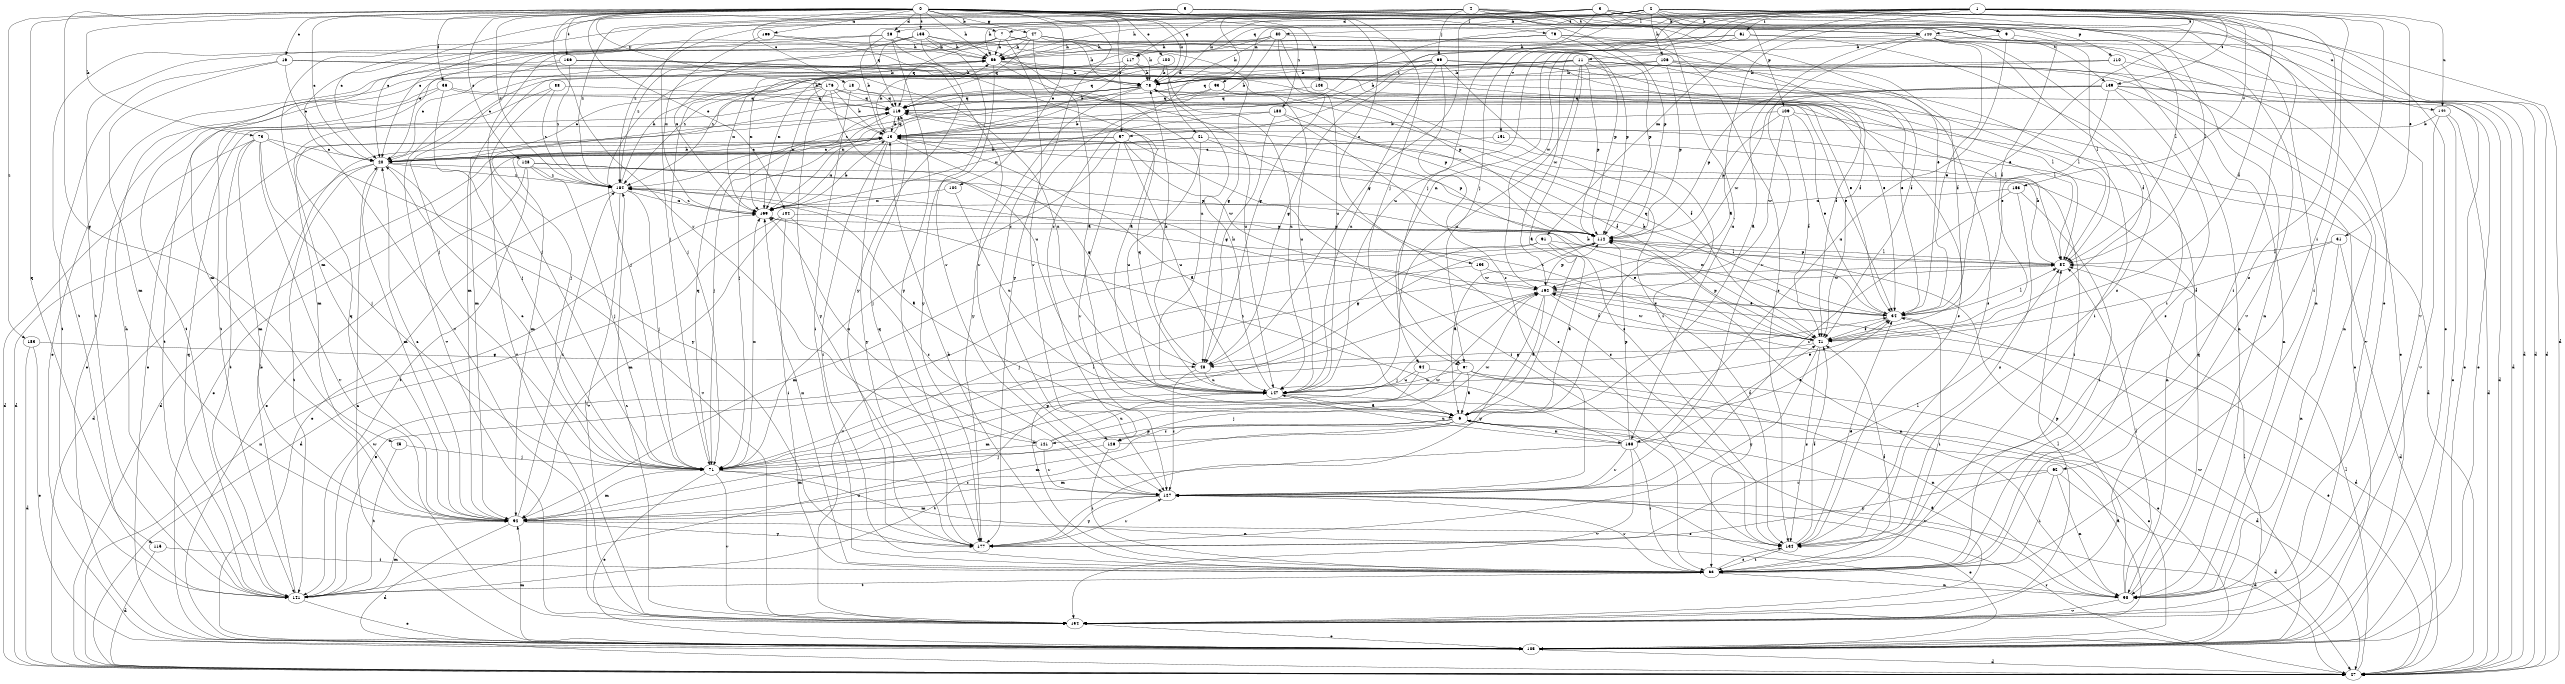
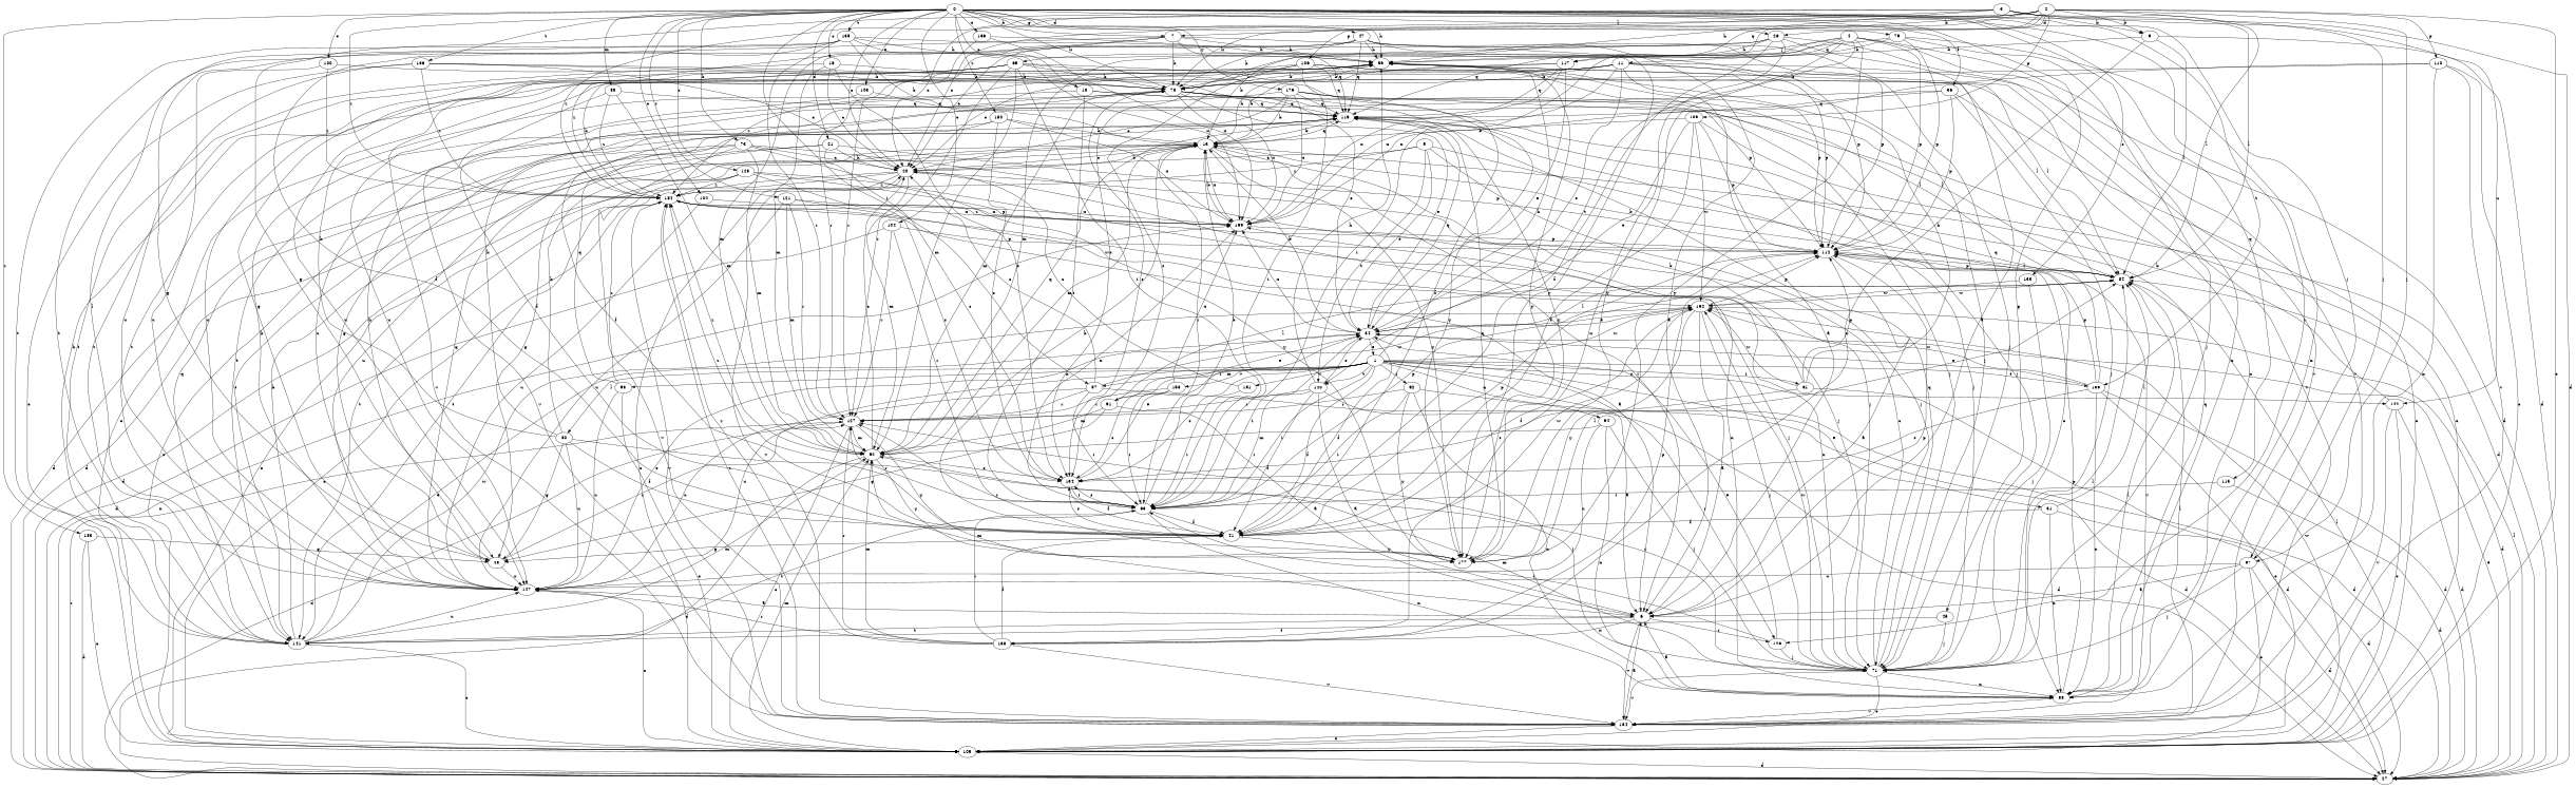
  strict digraph {
    0
    7
    16
    18
    20
    21
    26
    36
    45
    47
    56
    57
    67
    73
    78
    79
    88
    100
    102
    103
    104
    115
    121
    126
    128
    133
    135
    136
    139
    142
    166
    176
    180
    183
    184
    112
    119
    141
    127
    134
    92
    63
    84
    105
    154
    27
    98
    13
    147
    6
    41
    177
    71
    162
    34
    169
    48
    1
    31
    61
    62
    80
    91
    93
    94
    140
    151
    153
    168
    2
    9
    106
    109
    110
    117
    11
    3
    4
    69
    5
    0 -> 7 [label=b]
    0 -> 16 [label=c]
    0 -> 18 [label=c]
    0 -> 20 [label=c]
    0 -> 21 [label=d]
    0 -> 26 [label=d]
    0 -> 36 [label=f]
    0 -> 45 [label=g]
    0 -> 47 [label=g]
    0 -> 56 [label=h]
    0 -> 57 [label=i]
    0 -> 67 [label=j]
    0 -> 73 [label=k]
    0 -> 78 [label=k]
    0 -> 79 [label=l]
+   0 -> 88 [label=m]
    0 -> 100 [label=o]
    0 -> 102 [label=o]
    0 -> 103 [label=o]
    0 -> 104 [label=o]
    0 -> 115 [label=q]
    0 -> 121 [label=r]
    0 -> 126 [label=r]
    0 -> 128 [label=s]
    0 -> 133 [label=s]
    0 -> 135 [label=t]
    0 -> 136 [label=t]
    0 -> 139 [label=t]
    0 -> 142 [label=u]
    0 -> 166 [label=x]
    0 -> 176 [label=y]
    0 -> 180 [label=z]
    0 -> 183 [label=z]
    0 -> 184 [label=z]
    7 -> 56 [label=h]
    7 -> 78 [label=k]
    7 -> 184 [label=z]
    7 -> 112 [label=p]
    7 -> 119 [label=q]
    7 -> 141 [label=t]
    7 -> 127 [label=r]
    16 -> 20 [label=c]
    16 -> 78 [label=k]
    16 -> 141 [label=t]
    16 -> 134 [label=s]
    16 -> 92 [label=m]
    18 -> 119 [label=q]
    18 -> 63 [label=i]
    18 -> 84 [label=l]
    18 -> 105 [label=o]
    20 -> 184 [label=z]
    20 -> 141 [label=t]
    20 -> 92 [label=m]
    20 -> 154 [label=v]
    20 -> 27 [label=d]
    20 -> 98 [label=n]
    20 -> 13 [label=b]
    21 -> 20 [label=h]
    21 -> 112 [label=p]
    21 -> 134 [label=s]
    21 -> 105 [label=o]
    21 -> 147 [label=u]
    26 -> 20 [label=c]
    26 -> 56 [label=h]
    26 -> 154 [label=v]
    26 -> 13 [label=b]
    26 -> 6 [label=a]
    26 -> 41 [label=f]
    26 -> 177 [label=y]
    36 -> 112 [label=p]
    36 -> 119 [label=q]
    36 -> 141 [label=t]
    36 -> 105 [label=o]
    36 -> 71 [label=j]
    45 -> 141 [label=t]
    45 -> 71 [label=j]
    47 -> 56 [label=h]
    47 -> 78 [label=k]
    47 -> 112 [label=p]
    47 -> 119 [label=q]
    47 -> 92 [label=m]
    47 -> 6 [label=a]
    47 -> 41 [label=f]
    47 -> 71 [label=j]
    56 -> 78 [label=k]
    56 -> 112 [label=p]
    56 -> 84 [label=l]
    56 -> 154 [label=v]
    56 -> 147 [label=u]
    56 -> 177 [label=y]
    56 -> 71 [label=j]
    57 -> 20 [label=c]
    57 -> 127 [label=r]
    57 -> 63 [label=i]
    57 -> 27 [label=d]
    57 -> 147 [label=u]
    57 -> 162 [label=w]
    67 -> 105 [label=o]
    67 -> 27 [label=d]
    67 -> 147 [label=u]
    67 -> 6 [label=a]
    67 -> 71 [label=j]
    73 -> 20 [label=c]
    73 -> 141 [label=t]
    73 -> 92 [label=m]
    73 -> 154 [label=v]
    73 -> 27 [label=d]
    73 -> 177 [label=y]
    73 -> 71 [label=j]
    78 -> 119 [label=q]
    78 -> 134 [label=s]
    78 -> 92 [label=m]
    78 -> 105 [label=o]
    78 -> 177 [label=y]
    78 -> 71 [label=j]
    78 -> 34 [label=e]
    78 -> 169 [label=x]
    79 -> 56 [label=h]
    79 -> 112 [label=p]
    79 -> 134 [label=s]
    79 -> 98 [label=n]
    79 -> 71 [label=j]
    88 -> 184 [label=z]
    88 -> 119 [label=q]
    88 -> 92 [label=m]
    88 -> 154 [label=v]
    100 -> 78 [label=k]
    100 -> 184 [label=z]
    100 -> 147 [label=u]
    102 -> 147 [label=u]
    102 -> 169 [label=x]
    103 -> 119 [label=q]
    103 -> 41 [label=f]
    104 -> 112 [label=p]
    104 -> 127 [label=r]
-   104 -> 92 [label=m]
    104 -> 63 [label=i]
    104 -> 27 [label=d]
    115 -> 63 [label=i]
    115 -> 27 [label=d]
    121 -> 127 [label=r]
    121 -> 92 [label=m]
    121 -> 147 [label=u]
    121 -> 162 [label=w]
    121 -> 169 [label=x]
    126 -> 63 [label=i]
    126 -> 71 [label=j]
    126 -> 34 [label=e]
    128 -> 184 [label=z]
    128 -> 112 [label=p]
    128 -> 141 [label=t]
    128 -> 134 [label=s]
    128 -> 105 [label=o]
    128 -> 71 [label=j]
-   133 -> 98 [label=n]
    133 -> 71 [label=j]
    133 -> 162 [label=w]
    135 -> 56 [label=h]
    135 -> 141 [label=t]
    135 -> 127 [label=r]
    135 -> 13 [label=b]
-   135 -> 147 [label=u]
+   135 -> 147 [label=l]
    135 -> 177 [label=y]
    135 -> 169 [label=x]
    135 -> 48 [label=g]
    136 -> 20 [label=c]
    136 -> 78 [label=k]
    136 -> 184 [label=z]
    136 -> 105 [label=o]
    136 -> 147 [label=u]
    136 -> 34 [label=e]
    139 -> 112 [label=p]
    139 -> 119 [label=q]
    139 -> 134 [label=s]
    139 -> 105 [label=o]
    139 -> 27 [label=d]
    139 -> 98 [label=n]
    139 -> 162 [label=w]
    139 -> 34 [label=e]
    142 -> 105 [label=o]
    142 -> 154 [label=v]
    142 -> 27 [label=d]
    142 -> 13 [label=b]
    166 -> 56 [label=h]
    166 -> 127 [label=r]
    166 -> 169 [label=x]
    176 -> 20 [label=c]
    176 -> 119 [label=q]
    176 -> 84 [label=l]
    176 -> 13 [label=b]
    176 -> 147 [label=u]
    176 -> 177 [label=y]
    176 -> 71 [label=j]
    176 -> 169 [label=x]
    180 -> 134 [label=s]
    180 -> 13 [label=b]
    180 -> 41 [label=f]
    180 -> 169 [label=x]
    180 -> 48 [label=g]
    183 -> 105 [label=o]
    183 -> 27 [label=d]
    183 -> 48 [label=g]
    184 -> 56 [label=h]
    184 -> 105 [label=o]
    184 -> 154 [label=v]
    184 -> 6 [label=a]
    184 -> 71 [label=j]
    184 -> 169 [label=x]
    112 -> 84 [label=l]
    112 -> 154 [label=v]
    112 -> 6 [label=a]
    119 -> 13 [label=b]
    119 -> 71 [label=j]
    141 -> 56 [label=h]
    141 -> 119 [label=q]
    141 -> 92 [label=m]
    141 -> 105 [label=o]
    141 -> 13 [label=b]
    141 -> 147 [label=u]
    141 -> 162 [label=w]
    141 -> 34 [label=e]
    127 -> 92 [label=m]
    127 -> 105 [label=o]
    127 -> 27 [label=d]
    127 -> 177 [label=y]
    134 -> 63 [label=i]
    134 -> 41 [label=f]
    134 -> 34 [label=e]
    92 -> 20 [label=c]
    92 -> 184 [label=z]
    92 -> 119 [label=q]
    92 -> 134 [label=s]
    92 -> 27 [label=d]
    92 -> 177 [label=y]
    63 -> 112 [label=p]
    63 -> 141 [label=t]
    63 -> 127 [label=r]
    63 -> 134 [label=s]
    63 -> 98 [label=n]
    63 -> 13 [label=b]
    63 -> 41 [label=f]
    63 -> 169 [label=x]
    84 -> 112 [label=p]
    84 -> 13 [label=b]
    84 -> 162 [label=w]
    105 -> 20 [label=c]
    105 -> 92 [label=m]
    105 -> 84 [label=l]
    105 -> 27 [label=d]
    105 -> 162 [label=w]
    154 -> 184 [label=z]
    154 -> 84 [label=l]
    154 -> 105 [label=o]
    154 -> 6 [label=a]
    27 -> 127 [label=r]
    27 -> 84 [label=l]
    27 -> 34 [label=e]
    27 -> 169 [label=x]
    98 -> 112 [label=p]
    98 -> 119 [label=q]
    98 -> 84 [label=l]
    98 -> 154 [label=v]
    98 -> 6 [label=a]
    13 -> 20 [label=c]
    13 -> 56 [label=h]
    13 -> 119 [label=q]
    13 -> 92 [label=m]
    13 -> 63 [label=i]
    13 -> 27 [label=d]
-   13 -> 6 [label=a]
+   13 -> 6 [label=i]
    13 -> 177 [label=y]
    13 -> 169 [label=x]
    13 -> 48 [label=g]
    147 -> 78 [label=k]
    147 -> 119 [label=q]
    147 -> 105 [label=o]
    147 -> 6 [label=a]
    147 -> 34 [label=e]
    6 -> 126 [label=r]
-   6 -> 121 [label=p]
+   6 -> 112 [label=p]
    6 -> 141 [label=t]
    6 -> 92 [label=m]
    6 -> 154 [label=v]
    6 -> 168 [label=x]
    41 -> 184 [label=z]
    41 -> 112 [label=p]
    41 -> 134 [label=s]
    41 -> 13 [label=b]
    41 -> 177 [label=y]
    41 -> 162 [label=w]
    41 -> 48 [label=g]
    177 -> 119 [label=q]
    177 -> 127 [label=r]
    177 -> 84 [label=l]
    71 -> 20 [label=c]
    71 -> 119 [label=q]
    71 -> 127 [label=r]
    71 -> 92 [label=m]
    71 -> 84 [label=l]
    71 -> 105 [label=o]
    71 -> 154 [label=v]
    71 -> 98 [label=n]
    71 -> 162 [label=w]
    71 -> 169 [label=x]
    162 -> 112 [label=p]
    162 -> 27 [label=d]
    162 -> 6 [label=a]
    162 -> 41 [label=f]
    162 -> 177 [label=y]
    162 -> 71 [label=j]
    162 -> 34 [label=e]
    34 -> 119 [label=q]
    34 -> 63 [label=i]
    34 -> 84 [label=l]
    34 -> 13 [label=b]
    34 -> 41 [label=f]
    34 -> 169 [label=x]
    169 -> 184 [label=z]
    169 -> 112 [label=p]
    169 -> 13 [label=b]
    48 -> 78 [label=k]
    48 -> 127 [label=r]
    48 -> 147 [label=u]
    1 -> 56 [label=h]
    1 -> 57 [label=i]
    1 -> 126 [label=r]
    1 -> 139 [label=t]
    1 -> 142 [label=u]
    1 -> 134 [label=s]
    1 -> 63 [label=i]
    1 -> 147 [label=u]
    1 -> 6 [label=a]
    1 -> 41 [label=f]
    1 -> 162 [label=w]
-   1 -> 34 [label=e]
+   34 -> 1 [label=e]
    1 -> 31 [label=e]
    1 -> 61 [label=i]
    1 -> 62 [label=i]
    1 -> 80 [label=l]
    1 -> 91 [label=m]
    1 -> 93 [label=n]
    1 -> 94 [label=n]
    1 -> 140 [label=t]
    1 -> 151 [label=v]
    1 -> 153 [label=v]
    31 -> 84 [label=l]
    31 -> 27 [label=d]
    31 -> 98 [label=n]
    31 -> 41 [label=f]
    61 -> 56 [label=h]
+   61 -> 112 [label=p]
    61 -> 134 [label=s]
    61 -> 27 [label=d]
    61 -> 13 [label=b]
    61 -> 162 [label=w]
    62 -> 127 [label=r]
    62 -> 63 [label=i]
    62 -> 27 [label=d]
    62 -> 98 [label=n]
    62 -> 177 [label=y]
    80 -> 56 [label=h]
    80 -> 78 [label=k]
    80 -> 13 [label=b]
    80 -> 147 [label=u]
    80 -> 41 [label=f]
    80 -> 71 [label=j]
    80 -> 48 [label=g]
    91 -> 92 [label=m]
    91 -> 84 [label=l]
    91 -> 6 [label=a]
    91 -> 34 [label=e]
    91 -> 48 [label=g]
    93 -> 184 [label=z]
    93 -> 119 [label=q]
    93 -> 105 [label=o]
    93 -> 147 [label=u]
    94 -> 92 [label=m]
    94 -> 98 [label=n]
    94 -> 147 [label=u]
-   57 -> 71 [label=j]
+   94 -> 71 [label=j]
    140 -> 56 [label=h]
    140 -> 127 [label=r]
    140 -> 63 [label=i]
    140 -> 27 [label=d]
    140 -> 6 [label=a]
    140 -> 41 [label=f]
    140 -> 34 [label=e]
    151 -> 20 [label=c]
    151 -> 63 [label=i]
    153 -> 127 [label=r]
    153 -> 134 [label=s]
    153 -> 63 [label=i]
    153 -> 169 [label=x]
    168 -> 184 [label=z]
    168 -> 112 [label=p]
    168 -> 127 [label=r]
    168 -> 92 [label=m]
    168 -> 63 [label=i]
    168 -> 154 [label=v]
-   168 -> 147 [label=u]
+   168 -> 147 [label=r]
    168 -> 41 [label=f]
    2 -> 7 [label=b]
    2 -> 20 [label=c]
    2 -> 26 [label=d]
    2 -> 67 [label=j]
    2 -> 184 [label=z]
    2 -> 63 [label=i]
    2 -> 84 [label=l]
    2 -> 105 [label=o]
-   2 -> 154 [label=v]
+   110 -> 154 [label=v]
    2 -> 9 [label=b]
-   2 -> 106 [label=h]
+   2 -> 106 [label=p]
    2 -> 109 [label=p]
    2 -> 110 [label=p]
    2 -> 117 [label=q]
    9 -> 84 [label=l]
    9 -> 27 [label=d]
    9 -> 168 [label=x]
    9 -> 11 [label=b]
-   106 -> 78 [label=k]
+   106 -> 78 [label=l]
    106 -> 184 [label=z]
    106 -> 112 [label=p]
    106 -> 119 [label=q]
    106 -> 134 [label=s]
    106 -> 63 [label=i]
    106 -> 154 [label=v]
    109 -> 112 [label=p]
    109 -> 27 [label=d]
    109 -> 13 [label=b]
    109 -> 41 [label=f]
    109 -> 162 [label=w]
    109 -> 34 [label=e]
    110 -> 78 [label=k]
    110 -> 105 [label=o]
    110 -> 98 [label=n]
    110 -> 169 [label=x]
    117 -> 78 [label=k]
    117 -> 119 [label=q]
    117 -> 13 [label=b]
    117 -> 34 [label=e]
    117 -> 169 [label=x]
    11 -> 20 [label=c]
    11 -> 78 [label=k]
    11 -> 112 [label=p]
    11 -> 141 [label=t]
    11 -> 27 [label=d]
    11 -> 98 [label=n]
    11 -> 147 [label=u]
    11 -> 6 [label=a]
    11 -> 34 [label=e]
    11 -> 169 [label=x]
    3 -> 20 [label=c]
    3 -> 56 [label=h]
    3 -> 67 [label=j]
    3 -> 78 [label=k]
    3 -> 84 [label=l]
    3 -> 27 [label=d]
-   3 -> 41 [label=f]
    3 -> 48 [label=g]
    3 -> 9 [label=b]
    4 -> 112 [label=p]
    4 -> 119 [label=q]
    4 -> 92 [label=m]
    4 -> 154 [label=v]
    4 -> 98 [label=n]
    4 -> 177 [label=y]
    4 -> 140 [label=t]
    4 -> 168 [label=x]
    4 -> 117 [label=q]
    4 -> 69 [label=j]
    69 -> 78 [label=k]
    69 -> 141 [label=t]
    69 -> 127 [label=r]
    69 -> 92 [label=m]
    69 -> 63 [label=i]
    69 -> 84 [label=l]
    69 -> 147 [label=u]
    69 -> 41 [label=f]
    69 -> 48 [label=g]
    5 -> 20 [label=c]
    5 -> 184 [label=z]
    5 -> 98 [label=o]
    5 -> 71 [label=j]
    5 -> 34 [label=e]
    5 -> 140 [label=t]
  }
